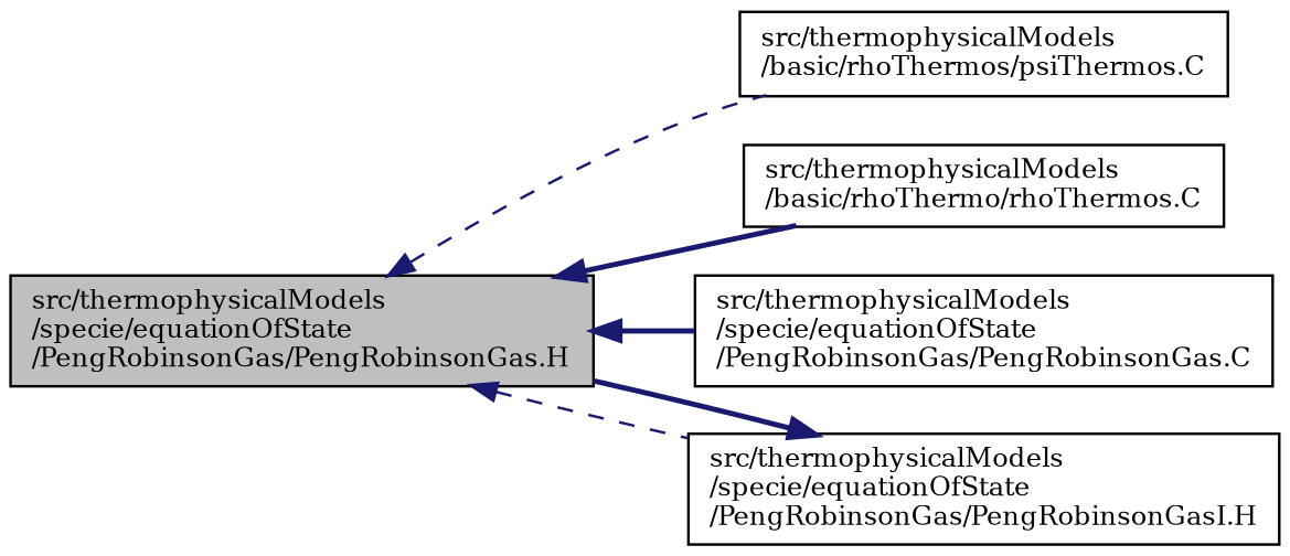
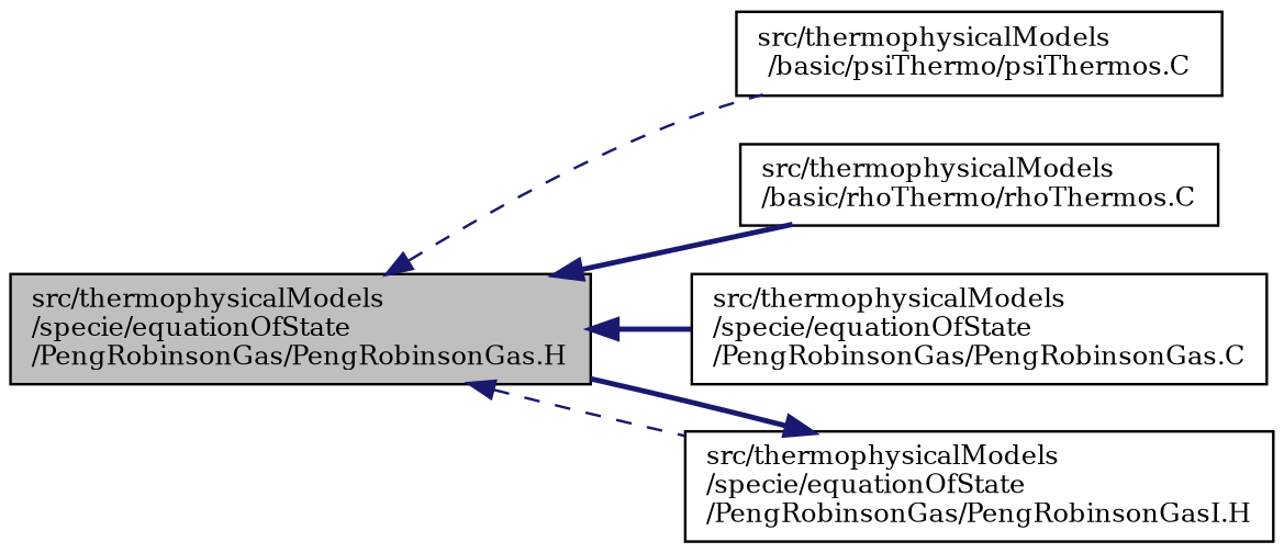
  digraph {
    rankdir=LR
    fontname="DejaVu Serif"
    node [color=black fontname="DejaVu Serif" fontsize=10 shape=record]
    edge [color=midnightblue dir=back fontname="DejaVu Serif" fontsize=10 labelfontname=FreeSans labelfontsize=10 style=bold]
    n1 [fillcolor=grey75 fontcolor=black height=0.2 label="src/thermophysicalModels\l/specie/equationOfState\l/PengRobinsonGas/PengRobinsonGas.H" style=filled width=0.4]
-   n2 [height=0.2 label="src/thermophysicalModels\l/basic/rhoThermos/psiThermos.C" width=0.4]
+   n2 [height=0.2 label="src/thermophysicalModels\l/basic/psiThermo/psiThermos.C" width=0.4]
    n3 [height=0.2 label="src/thermophysicalModels\l/basic/rhoThermo/rhoThermos.C" width=0.4]
    n4 [height=0.2 label="src/thermophysicalModels\l/specie/equationOfState\l/PengRobinsonGas/PengRobinsonGas.C" width=0.4]
    n5 [height=0.2 label="src/thermophysicalModels\l/specie/equationOfState\l/PengRobinsonGas/PengRobinsonGasI.H" width=0.4]
    n1 -> n2 [style=dashed]
    n1 -> n3
    n1 -> n4
    n1 -> n5 [style=dashed]
    n5 -> n1
  }
